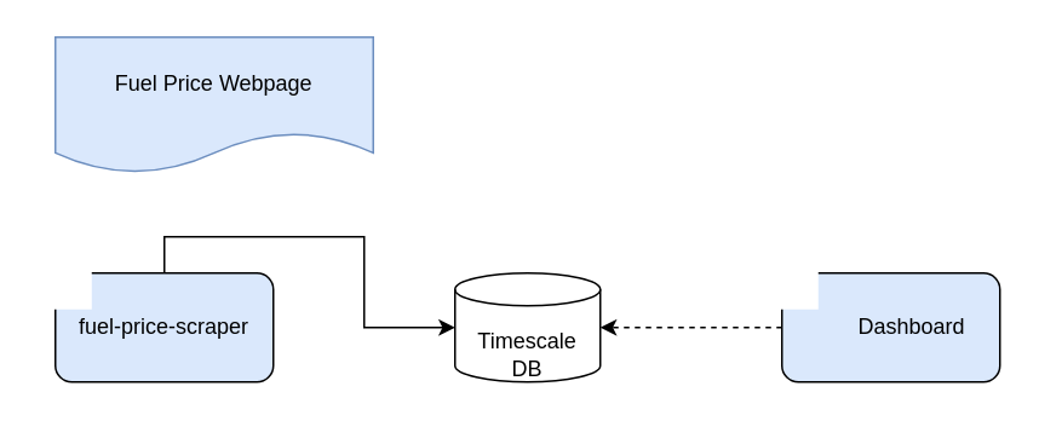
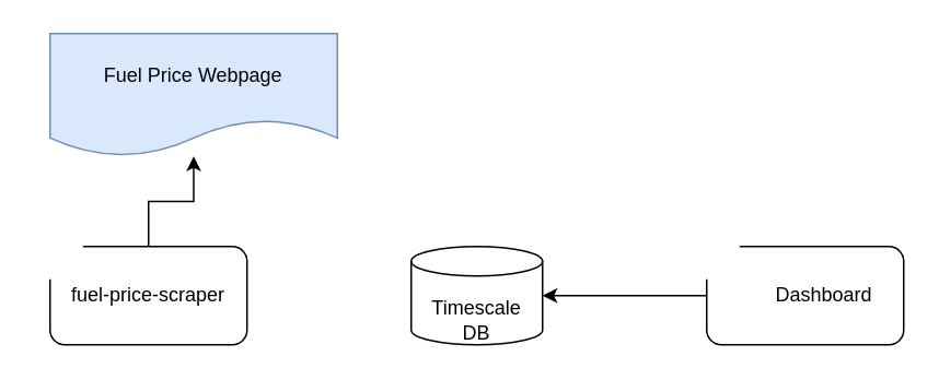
  <mxCell id="0" />
  <mxCell id="1" parent="0" />
  <mxCell id="2" value="&lt;br&gt;Timescale&lt;br&gt;DB" style="shape=cylinder3;whiteSpace=wrap;html=1;boundedLbl=1;backgroundOutline=1;size=9;" vertex="1" parent="1"><mxGeometry x="250" y="150" width="80" height="60" as="geometry" /></mxCell>
- <mxCell id="3" style="edgeStyle=orthogonalEdgeStyle;rounded=0;orthogonalLoop=1;jettySize=auto;html=1;exitX=0.5;exitY=0;exitDx=0;exitDy=0;" edge="1" parent="1" source="4" target="2"><mxGeometry relative="1" as="geometry" /></mxCell>
- <mxCell id="4" value="fuel-price-scraper" style="rounded=1;whiteSpace=wrap;html=1;fillColor=#dae8fc;" vertex="1" parent="1"><mxGeometry x="30" y="150" width="120" height="60" as="geometry" /></mxCell>
- <mxCell id="5" style="edgeStyle=orthogonalEdgeStyle;rounded=0;orthogonalLoop=1;jettySize=auto;html=1;exitX=0;exitY=0.5;exitDx=0;exitDy=0;entryX=1;entryY=0.5;entryDx=0;entryDy=0;entryPerimeter=0;dashed=1;" edge="1" parent="1" source="6" target="2"><mxGeometry relative="1" as="geometry" /></mxCell>
- <mxCell id="6" value="&amp;nbsp; &amp;nbsp; &amp;nbsp; &amp;nbsp;Dashboard" style="rounded=1;whiteSpace=wrap;html=1;fillColor=#dae8fc;" vertex="1" parent="1"><mxGeometry x="430" y="150" width="120" height="60" as="geometry" /></mxCell>
+ <mxCell id="3" style="edgeStyle=orthogonalEdgeStyle;rounded=0;orthogonalLoop=1;jettySize=auto;html=1;exitX=0.5;exitY=0;exitDx=0;exitDy=0;" edge="1" parent="1" source="4" target="7"><mxGeometry relative="1" as="geometry" /></mxCell>
+ <mxCell id="4" value="fuel-price-scraper" style="rounded=1;whiteSpace=wrap;html=1;" vertex="1" parent="1"><mxGeometry x="30" y="150" width="120" height="60" as="geometry" /></mxCell>
+ <mxCell id="5" style="edgeStyle=orthogonalEdgeStyle;rounded=0;orthogonalLoop=1;jettySize=auto;html=1;exitX=0;exitY=0.5;exitDx=0;exitDy=0;entryX=1;entryY=0.5;entryDx=0;entryDy=0;entryPerimeter=0;" edge="1" parent="1" source="6" target="2"><mxGeometry relative="1" as="geometry" /></mxCell>
+ <mxCell id="6" value="&amp;nbsp; &amp;nbsp; &amp;nbsp; &amp;nbsp;Dashboard" style="rounded=1;whiteSpace=wrap;html=1;" vertex="1" parent="1"><mxGeometry x="430" y="150" width="120" height="60" as="geometry" /></mxCell>
  <mxCell id="7" value="Fuel Price Webpage" style="shape=document;whiteSpace=wrap;html=1;boundedLbl=1;fillColor=#dae8fc;strokeColor=#6c8ebf;" vertex="1" parent="1"><mxGeometry x="30" y="20" width="175" height="75" as="geometry" /></mxCell>
  <mxCell id="8" value="" style="shape=image;verticalLabelPosition=bottom;labelBackgroundColor=#ffffff;verticalAlign=top;aspect=fixed;imageAspect=0;image=https://docs.checkmk.com/latest/images/grafana_logo.png;imageBackground=default;" vertex="1" parent="1"><mxGeometry x="420" y="140" width="30" height="30" as="geometry" /></mxCell>
  <mxCell id="9" value="" style="shape=image;verticalLabelPosition=bottom;labelBackgroundColor=#ffffff;verticalAlign=top;aspect=fixed;imageAspect=0;image=https://www.timescale.com/images/icon.png;" vertex="1" parent="1"><mxGeometry x="240" y="140" width="35.75" height="35" as="geometry" /></mxCell>
  <mxCell id="10" value="" style="shape=image;verticalLabelPosition=bottom;labelBackgroundColor=#ffffff;verticalAlign=top;aspect=fixed;imageAspect=0;image=https://design.jboss.org/quarkus/logo/final/PNG/quarkus_icon_rgb_1024px_default.png;imageBackground=default;" vertex="1" parent="1"><mxGeometry x="20" y="140" width="30" height="30" as="geometry" /></mxCell>
